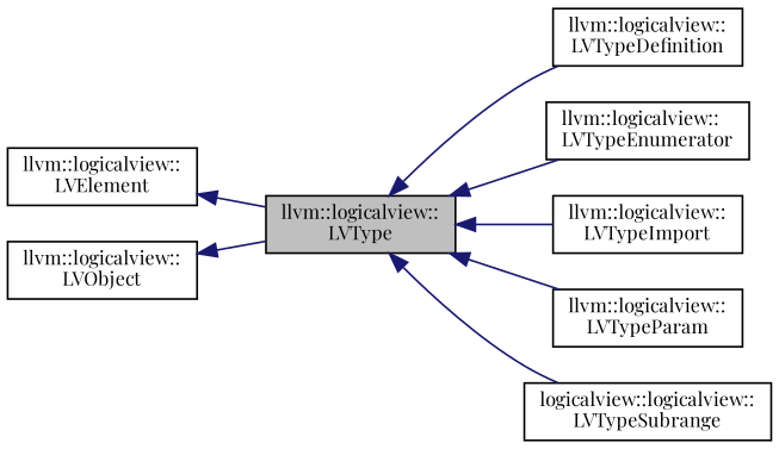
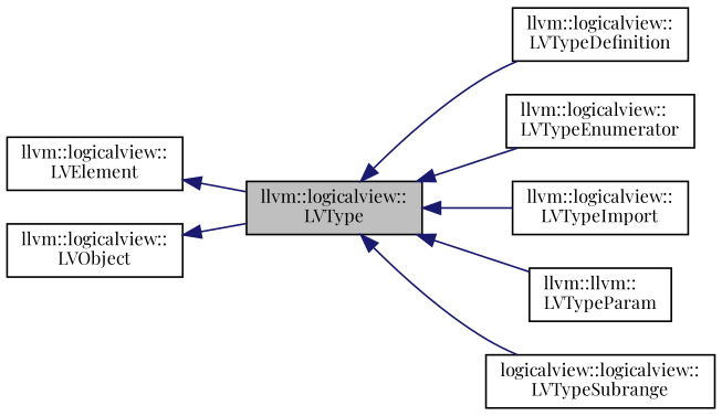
  digraph {
    fontname="Playfair Display"
    rankdir=LR
    node [color=black fontname="Playfair Display" fontsize=10 shape=record]
    edge [color=midnightblue dir=back fontname="Playfair Display" fontsize=10 labelfontname=Helvetica labelfontsize=10 style=solid]
    n1 [fillcolor=grey75 fontcolor=black height=0.2 label="llvm::logicalview::\lLVType" style=filled width=0.4]
    n2 [height=0.2 label="llvm::logicalview::\lLVTypeDefinition" width=0.4]
    n3 [height=0.2 label="llvm::logicalview::\lLVTypeEnumerator" width=0.4]
    n4 [height=0.2 label="llvm::logicalview::\lLVTypeImport" width=0.4]
-   n5 [height=0.2 label="llvm::logicalview::\lLVTypeParam" width=0.4]
+   n5 [height=0.2 label="llvm::llvm::\lLVTypeParam" width=0.4]
    n6 [height=0.2 label="logicalview::logicalview::\lLVTypeSubrange" width=0.4]
    n7 [height=0.2 label="llvm::logicalview::\lLVElement" width=0.4]
    n8 [height=0.2 label="llvm::logicalview::\lLVObject" width=0.4]
    n1 -> n2
    n1 -> n3
    n1 -> n4
    n1 -> n5
    n1 -> n6
    n7 -> n1
    n8 -> n1
  }
